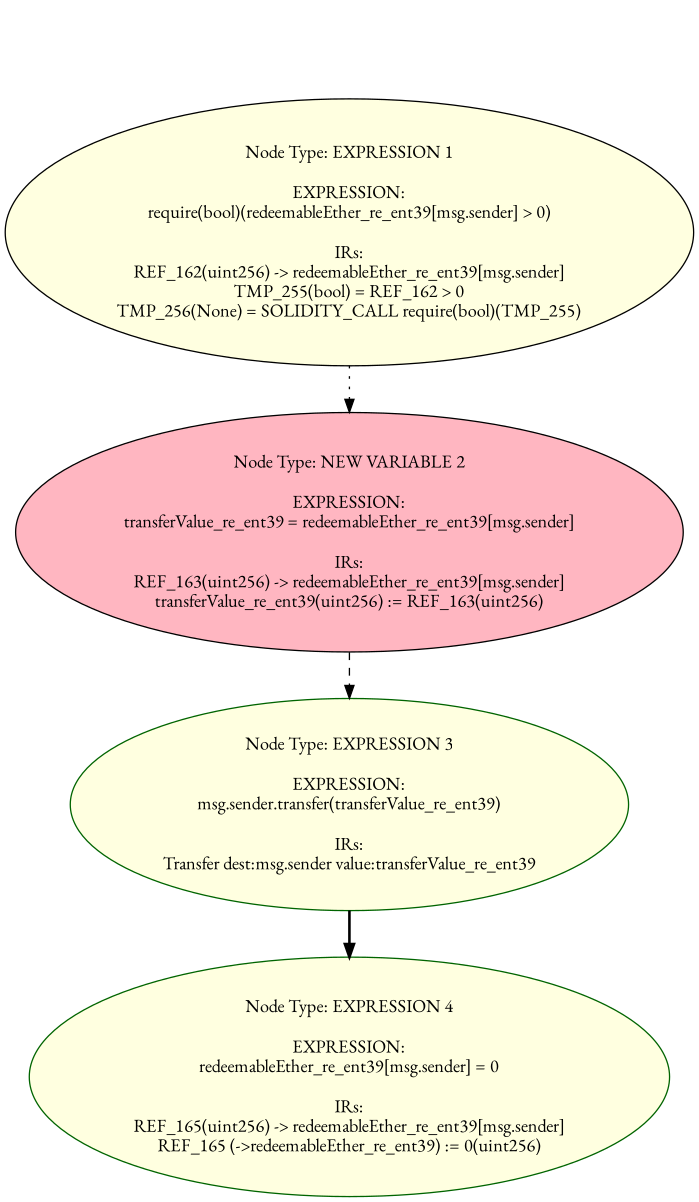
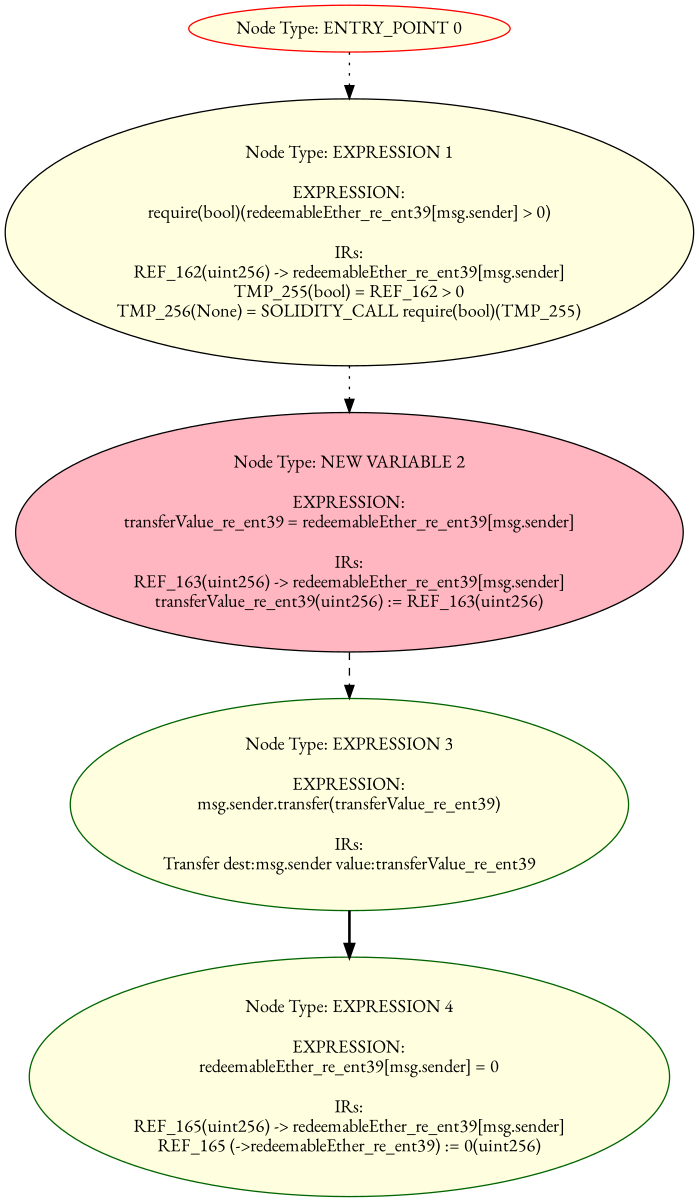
  digraph {
    fontname="EB Garamond"
    node [style=filled fillcolor=lightyellow color=black fontname="EB Garamond"]
    edge [style=dotted fontname="EB Garamond"]
+   n1 [label="Node Type: ENTRY_POINT 0\n" color=red]
    n2 [label="Node Type: EXPRESSION 1\n\nEXPRESSION:\nrequire(bool)(redeemableEther_re_ent39[msg.sender] > 0)\n\nIRs:\nREF_162(uint256) -> redeemableEther_re_ent39[msg.sender]\nTMP_255(bool) = REF_162 > 0\nTMP_256(None) = SOLIDITY_CALL require(bool)(TMP_255)"]
    n3 [label="Node Type: NEW VARIABLE 2\n\nEXPRESSION:\ntransferValue_re_ent39 = redeemableEther_re_ent39[msg.sender]\n\nIRs:\nREF_163(uint256) -> redeemableEther_re_ent39[msg.sender]\ntransferValue_re_ent39(uint256) := REF_163(uint256)" fillcolor=lightpink]
    n4 [label="Node Type: EXPRESSION 3\n\nEXPRESSION:\nmsg.sender.transfer(transferValue_re_ent39)\n\nIRs:\nTransfer dest:msg.sender value:transferValue_re_ent39" color=darkgreen]
    n5 [label="Node Type: EXPRESSION 4\n\nEXPRESSION:\nredeemableEther_re_ent39[msg.sender] = 0\n\nIRs:\nREF_165(uint256) -> redeemableEther_re_ent39[msg.sender]\nREF_165 (->redeemableEther_re_ent39) := 0(uint256)" color=darkgreen]
+   n1 -> n2
    n2 -> n3
    n3 -> n4 [style=dashed]
    n4 -> n5 [style=bold]
  }
